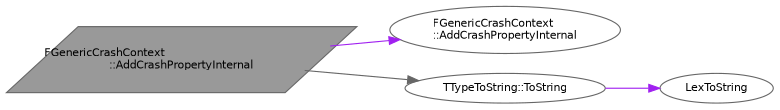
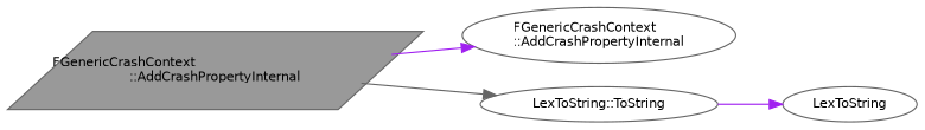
  digraph {
    rankdir=LR
    node [color=grey40 fillcolor=white fontname=Helvetica fontsize=10 shape=ellipse style=filled]
    edge [color=purple fontname=Helvetica fontsize=10 labelfontname=Helvetica labelfontsize=10 style=solid]
    n1 [color=gray40 fillcolor=grey60 fontcolor=black height=0.2 label="FGenericCrashContext\l::AddCrashPropertyInternal" shape=parallelogram width=0.4]
    n2 [height=0.2 label="FGenericCrashContext\l::AddCrashPropertyInternal" width=0.4]
-   n3 [height=0.2 label="TTypeToString::ToString" width=0.4]
+   n3 [height=0.2 label="LexToString::ToString" width=0.4]
    n4 [height=0.2 label=LexToString width=0.4]
    n1 -> n2
    n1 -> n3 [color=gray40]
    n3 -> n4
  }
